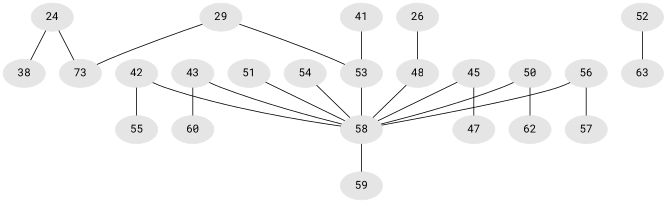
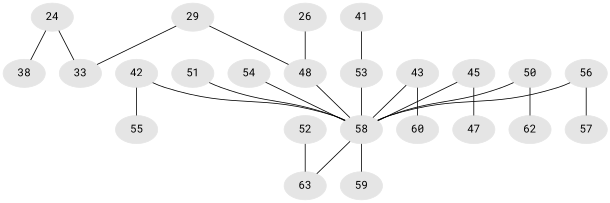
  graph {
    fontname="Roboto Mono"
    node [color=gray90 fontname="Roboto Mono" style=filled]
    edge [fontname="Roboto Mono"]
    24
    38
-   33 [label=73]
+   33
    53 [super="+18"]
    58 [super="+8+3+32+6+9+10+16+12+27+23+37+46+25+30+35+36+44+39+49+40"]
    48 [super="+21"]
    26
    29
    41
    42 [super="+34"]
    55
    59
    63
    43
    60
    45
    47
    50
    62
    51
    52
    54
    56
    57
    24 -- 38
    24 -- 33
    53 -- 58
    58 -- 59
+   58 -- 63
    48 -- 58
    26 -- 48
    29 -- 33
-   29 -- 53
+   29 -- 48
    41 -- 53
    42 -- 58
    42 -- 55
    43 -- 58
    43 -- 60
    45 -- 58
    45 -- 47
    50 -- 58
    50 -- 62
    51 -- 58
    52 -- 63
    54 -- 58
    56 -- 58
    56 -- 57
  }
